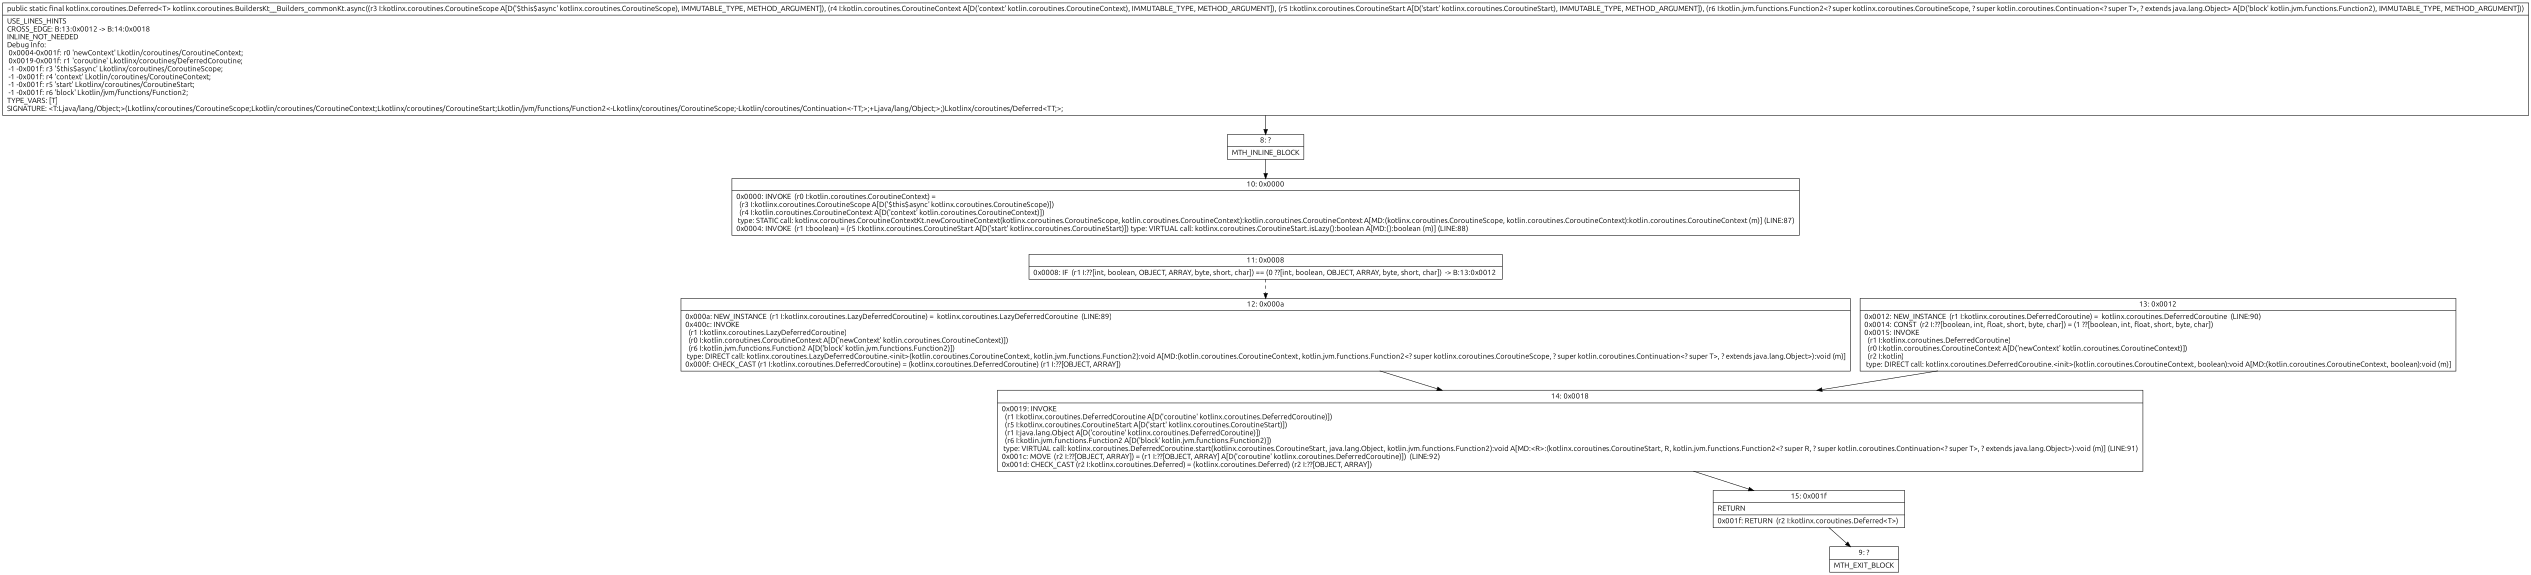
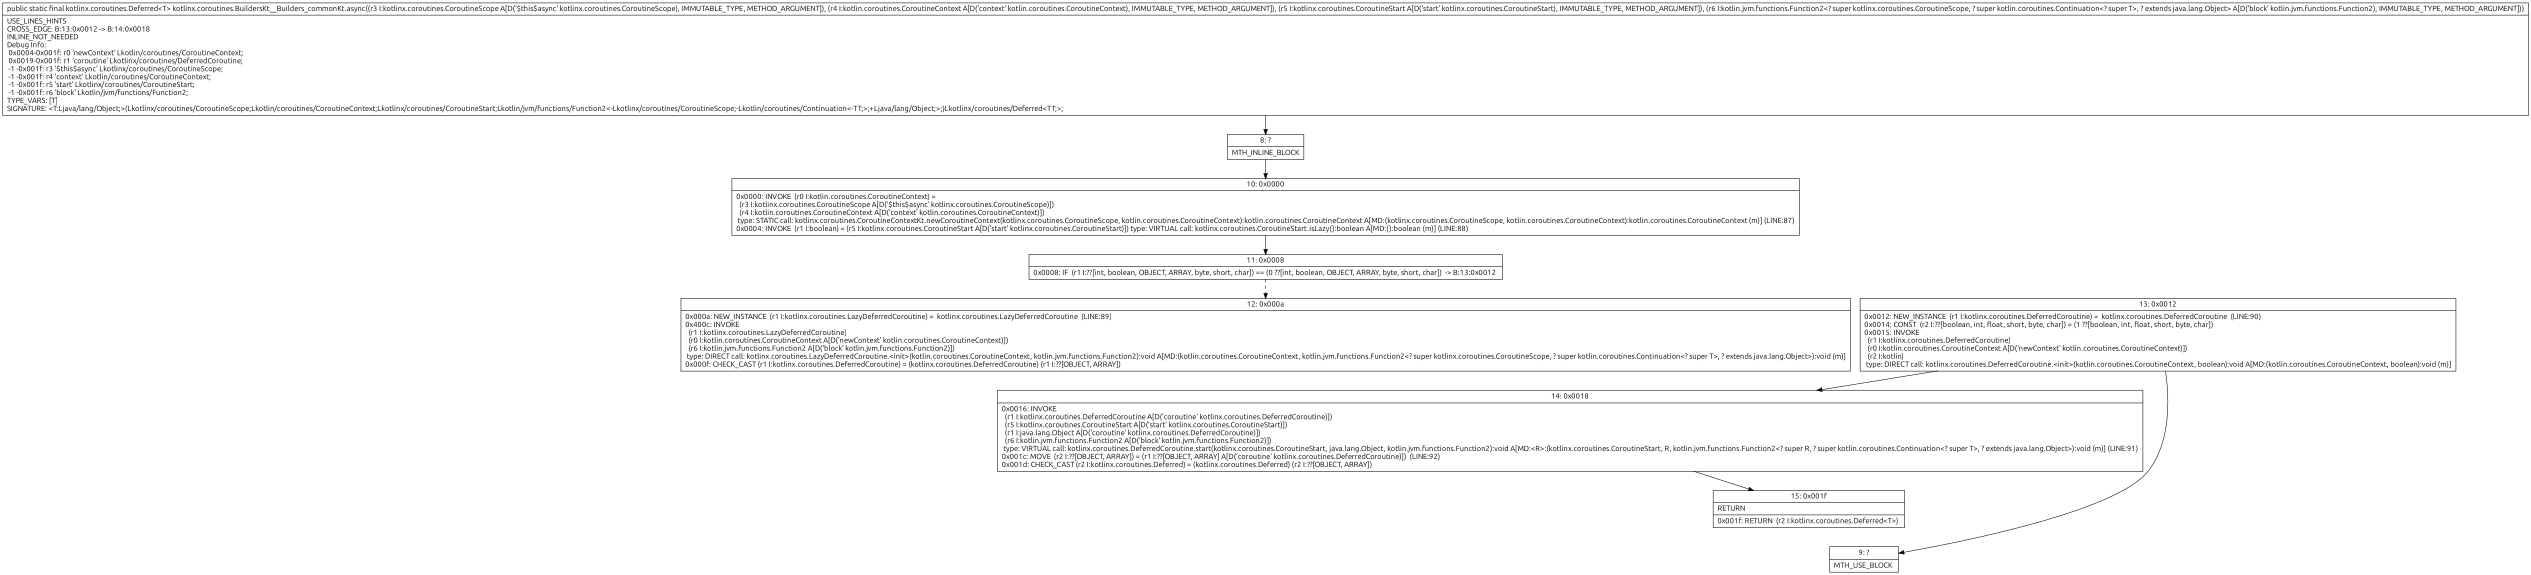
  digraph {
    fontname=Ubuntu
    node [fontname=Ubuntu shape=record]
    edge [fontname=Ubuntu]
    n1 [label="{8\:\ ?|MTH_INLINE_BLOCK\l}"]
    n2 [label="{10\:\ 0x0000|0x0000: INVOKE  (r0 I:kotlin.coroutines.CoroutineContext) = \l  (r3 I:kotlinx.coroutines.CoroutineScope A[D('$this$async' kotlinx.coroutines.CoroutineScope)])\l  (r4 I:kotlin.coroutines.CoroutineContext A[D('context' kotlin.coroutines.CoroutineContext)])\l type: STATIC call: kotlinx.coroutines.CoroutineContextKt.newCoroutineContext(kotlinx.coroutines.CoroutineScope, kotlin.coroutines.CoroutineContext):kotlin.coroutines.CoroutineContext A[MD:(kotlinx.coroutines.CoroutineScope, kotlin.coroutines.CoroutineContext):kotlin.coroutines.CoroutineContext (m)] (LINE:87)\l0x0004: INVOKE  (r1 I:boolean) = (r5 I:kotlinx.coroutines.CoroutineStart A[D('start' kotlinx.coroutines.CoroutineStart)]) type: VIRTUAL call: kotlinx.coroutines.CoroutineStart.isLazy():boolean A[MD:():boolean (m)] (LINE:88)\l}"]
    n3 [label="{11\:\ 0x0008|0x0008: IF  (r1 I:??[int, boolean, OBJECT, ARRAY, byte, short, char]) == (0 ??[int, boolean, OBJECT, ARRAY, byte, short, char])  \-\> B:13:0x0012 \l}"]
    n4 [label="{12\:\ 0x000a|0x000a: NEW_INSTANCE  (r1 I:kotlinx.coroutines.LazyDeferredCoroutine) =  kotlinx.coroutines.LazyDeferredCoroutine  (LINE:89)\l0x400c: INVOKE  \l  (r1 I:kotlinx.coroutines.LazyDeferredCoroutine)\l  (r0 I:kotlin.coroutines.CoroutineContext A[D('newContext' kotlin.coroutines.CoroutineContext)])\l  (r6 I:kotlin.jvm.functions.Function2 A[D('block' kotlin.jvm.functions.Function2)])\l type: DIRECT call: kotlinx.coroutines.LazyDeferredCoroutine.\<init\>(kotlin.coroutines.CoroutineContext, kotlin.jvm.functions.Function2):void A[MD:(kotlin.coroutines.CoroutineContext, kotlin.jvm.functions.Function2\<? super kotlinx.coroutines.CoroutineScope, ? super kotlin.coroutines.Continuation\<? super T\>, ? extends java.lang.Object\>):void (m)]\l0x000f: CHECK_CAST (r1 I:kotlinx.coroutines.DeferredCoroutine) = (kotlinx.coroutines.DeferredCoroutine) (r1 I:??[OBJECT, ARRAY]) \l}"]
-   n5 [label="{14\:\ 0x0018|0x0019: INVOKE  \l  (r1 I:kotlinx.coroutines.DeferredCoroutine A[D('coroutine' kotlinx.coroutines.DeferredCoroutine)])\l  (r5 I:kotlinx.coroutines.CoroutineStart A[D('start' kotlinx.coroutines.CoroutineStart)])\l  (r1 I:java.lang.Object A[D('coroutine' kotlinx.coroutines.DeferredCoroutine)])\l  (r6 I:kotlin.jvm.functions.Function2 A[D('block' kotlin.jvm.functions.Function2)])\l type: VIRTUAL call: kotlinx.coroutines.DeferredCoroutine.start(kotlinx.coroutines.CoroutineStart, java.lang.Object, kotlin.jvm.functions.Function2):void A[MD:\<R\>:(kotlinx.coroutines.CoroutineStart, R, kotlin.jvm.functions.Function2\<? super R, ? super kotlin.coroutines.Continuation\<? super T\>, ? extends java.lang.Object\>):void (m)] (LINE:91)\l0x001c: MOVE  (r2 I:??[OBJECT, ARRAY]) = (r1 I:??[OBJECT, ARRAY] A[D('coroutine' kotlinx.coroutines.DeferredCoroutine)])  (LINE:92)\l0x001d: CHECK_CAST (r2 I:kotlinx.coroutines.Deferred) = (kotlinx.coroutines.Deferred) (r2 I:??[OBJECT, ARRAY]) \l}"]
+   n5 [label="{14\:\ 0x0018|0x0016: INVOKE  \l  (r1 I:kotlinx.coroutines.DeferredCoroutine A[D('coroutine' kotlinx.coroutines.DeferredCoroutine)])\l  (r5 I:kotlinx.coroutines.CoroutineStart A[D('start' kotlinx.coroutines.CoroutineStart)])\l  (r1 I:java.lang.Object A[D('coroutine' kotlinx.coroutines.DeferredCoroutine)])\l  (r6 I:kotlin.jvm.functions.Function2 A[D('block' kotlin.jvm.functions.Function2)])\l type: VIRTUAL call: kotlinx.coroutines.DeferredCoroutine.start(kotlinx.coroutines.CoroutineStart, java.lang.Object, kotlin.jvm.functions.Function2):void A[MD:\<R\>:(kotlinx.coroutines.CoroutineStart, R, kotlin.jvm.functions.Function2\<? super R, ? super kotlin.coroutines.Continuation\<? super T\>, ? extends java.lang.Object\>):void (m)] (LINE:91)\l0x001c: MOVE  (r2 I:??[OBJECT, ARRAY]) = (r1 I:??[OBJECT, ARRAY] A[D('coroutine' kotlinx.coroutines.DeferredCoroutine)])  (LINE:92)\l0x001d: CHECK_CAST (r2 I:kotlinx.coroutines.Deferred) = (kotlinx.coroutines.Deferred) (r2 I:??[OBJECT, ARRAY]) \l}"]
    n6 [label="{13\:\ 0x0012|0x0012: NEW_INSTANCE  (r1 I:kotlinx.coroutines.DeferredCoroutine) =  kotlinx.coroutines.DeferredCoroutine  (LINE:90)\l0x0014: CONST  (r2 I:??[boolean, int, float, short, byte, char]) = (1 ??[boolean, int, float, short, byte, char]) \l0x0015: INVOKE  \l  (r1 I:kotlinx.coroutines.DeferredCoroutine)\l  (r0 I:kotlin.coroutines.CoroutineContext A[D('newContext' kotlin.coroutines.CoroutineContext)])\l  (r2 I:kotlin)\l type: DIRECT call: kotlinx.coroutines.DeferredCoroutine.\<init\>(kotlin.coroutines.CoroutineContext, boolean):void A[MD:(kotlin.coroutines.CoroutineContext, boolean):void (m)]\l}"]
    n7 [label="{15\:\ 0x001f|RETURN\l|0x001f: RETURN  (r2 I:kotlinx.coroutines.Deferred\<T\>) \l}"]
-   n8 [label="{9\:\ ?|MTH_EXIT_BLOCK\l}"]
+   n8 [label="{9\:\ ?|MTH_USE_BLOCK\l}"]
    n9 [label="{public static final kotlinx.coroutines.Deferred\<T\> kotlinx.coroutines.BuildersKt__Builders_commonKt.async((r3 I:kotlinx.coroutines.CoroutineScope A[D('$this$async' kotlinx.coroutines.CoroutineScope), IMMUTABLE_TYPE, METHOD_ARGUMENT]), (r4 I:kotlin.coroutines.CoroutineContext A[D('context' kotlin.coroutines.CoroutineContext), IMMUTABLE_TYPE, METHOD_ARGUMENT]), (r5 I:kotlinx.coroutines.CoroutineStart A[D('start' kotlinx.coroutines.CoroutineStart), IMMUTABLE_TYPE, METHOD_ARGUMENT]), (r6 I:kotlin.jvm.functions.Function2\<? super kotlinx.coroutines.CoroutineScope, ? super kotlin.coroutines.Continuation\<? super T\>, ? extends java.lang.Object\> A[D('block' kotlin.jvm.functions.Function2), IMMUTABLE_TYPE, METHOD_ARGUMENT]))  | USE_LINES_HINTS\lCROSS_EDGE: B:13:0x0012 \-\> B:14:0x0018\lINLINE_NOT_NEEDED\lDebug Info:\l  0x0004\-0x001f: r0 'newContext' Lkotlin\/coroutines\/CoroutineContext;\l  0x0019\-0x001f: r1 'coroutine' Lkotlinx\/coroutines\/DeferredCoroutine;\l  \-1 \-0x001f: r3 '$this$async' Lkotlinx\/coroutines\/CoroutineScope;\l  \-1 \-0x001f: r4 'context' Lkotlin\/coroutines\/CoroutineContext;\l  \-1 \-0x001f: r5 'start' Lkotlinx\/coroutines\/CoroutineStart;\l  \-1 \-0x001f: r6 'block' Lkotlin\/jvm\/functions\/Function2;\lTYPE_VARS: [T]\lSIGNATURE: \<T:Ljava\/lang\/Object;\>(Lkotlinx\/coroutines\/CoroutineScope;Lkotlin\/coroutines\/CoroutineContext;Lkotlinx\/coroutines\/CoroutineStart;Lkotlin\/jvm\/functions\/Function2\<\-Lkotlinx\/coroutines\/CoroutineScope;\-Lkotlin\/coroutines\/Continuation\<\-TT;\>;+Ljava\/lang\/Object;\>;)Lkotlinx\/coroutines\/Deferred\<TT;\>;\l}"]
    n1 -> n2
+   n2 -> n3
    n3 -> n4 [style=dashed]
-   n4 -> n5
    n5 -> n7
    n6 -> n5
-   n7 -> n8
+   n6 -> n8
    n9 -> n1
  }
